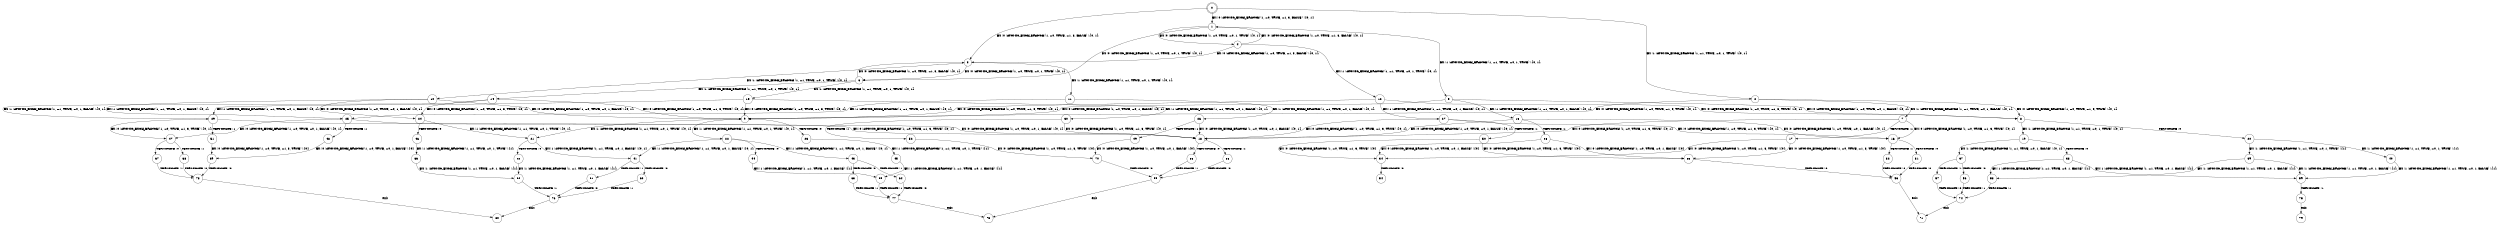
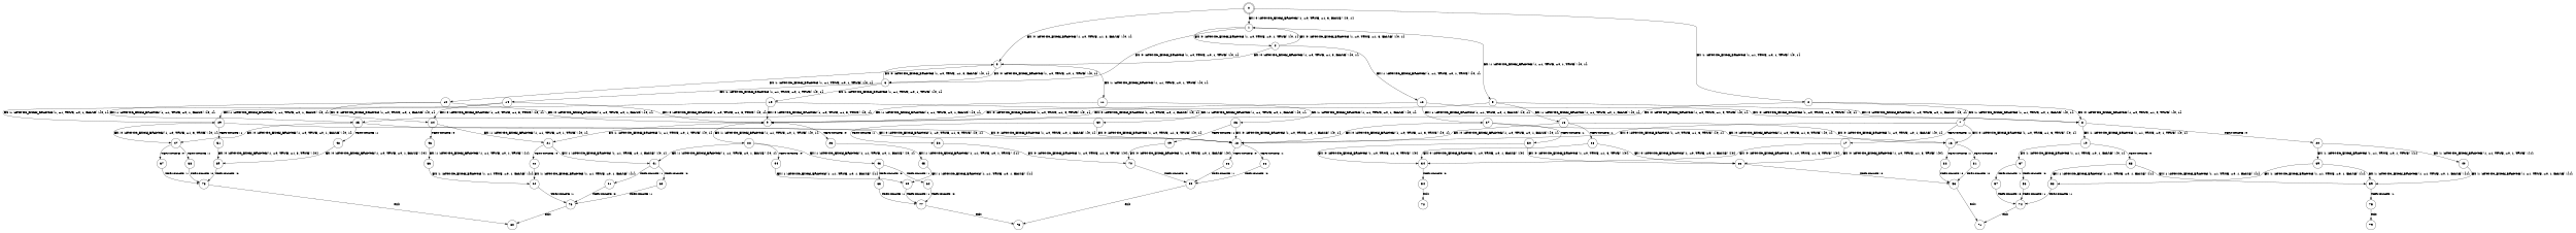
  digraph {
    node [shape=circle]
    0 [peripheries=2]
    1
    2
    3
    4
    5
    6
    7
    8
    9
    10
    11
    12
    13
    14
    15
    16
    17
    18
    19
    20
    21
    22
    23
    24
    25
    26
    27
    28
    29
    30
    31
    32
    33
    34
    35
    36
    37
    38
    39
    40
    41
    42
    43
    44
    45
    46
    47
    48
    49
    50
    51
    52
    53
    54
    55
    56
    57
    58
    59
    60
    61
    62
    63
    64
    65
    66
    67
    68
    69
    70
    71
+   72
    73
    74
    75
    76
    77
    78
    79
    80
    0 -> 1 [label="EX !0 !ATOMIC_EXCH_BRANCH (1, +0, TRUE, +1, 3, FALSE) !{0, 1}"]
    0 -> 2 [label="EX !1 !ATOMIC_EXCH_BRANCH (1, +1, TRUE, +0, 1, TRUE) !{0, 1}"]
    0 -> 3 [label="EX !0 !ATOMIC_EXCH_BRANCH (1, +0, TRUE, +1, 3, FALSE) !{0, 1}"]
    1 -> 4 [label="EX !0 !ATOMIC_EXCH_BRANCH (1, +0, TRUE, +0, 1, TRUE) !{0, 1}"]
    1 -> 5 [label="EX !1 !ATOMIC_EXCH_BRANCH (1, +1, TRUE, +0, 1, TRUE) !{0, 1}"]
    1 -> 6 [label="EX !0 !ATOMIC_EXCH_BRANCH (1, +0, TRUE, +0, 1, TRUE) !{0, 1}"]
    2 -> 7 [label="EX !1 !ATOMIC_EXCH_BRANCH (1, +1, TRUE, +0, 1, FALSE) !{0, 1}"]
    2 -> 8 [label="EX !0 !ATOMIC_EXCH_BRANCH (1, +0, TRUE, +1, 3, TRUE) !{0, 1}"]
    2 -> 9 [label="EX !0 !ATOMIC_EXCH_BRANCH (1, +0, TRUE, +1, 3, TRUE) !{0, 1}"]
    3 -> 6 [label="EX !0 !ATOMIC_EXCH_BRANCH (1, +0, TRUE, +0, 1, TRUE) !{0, 1}"]
    3 -> 10 [label="EX !1 !ATOMIC_EXCH_BRANCH (1, +1, TRUE, +0, 1, TRUE) !{0, 1}"]
    3 -> 11 [label="EX !1 !ATOMIC_EXCH_BRANCH (1, +1, TRUE, +0, 1, TRUE) !{0, 1}"]
    4 -> 1 [label="EX !0 !ATOMIC_EXCH_BRANCH (1, +0, TRUE, +1, 3, FALSE) !{0, 1}"]
    4 -> 3 [label="EX !0 !ATOMIC_EXCH_BRANCH (1, +0, TRUE, +1, 3, FALSE) !{0, 1}"]
    4 -> 12 [label="EX !1 !ATOMIC_EXCH_BRANCH (1, +1, TRUE, +0, 1, TRUE) !{0, 1}"]
    5 -> 8 [label="EX !0 !ATOMIC_EXCH_BRANCH (1, +0, TRUE, +0, 1, FALSE) !{0, 1}"]
    5 -> 9 [label="EX !0 !ATOMIC_EXCH_BRANCH (1, +0, TRUE, +0, 1, FALSE) !{0, 1}"]
    5 -> 13 [label="EX !1 !ATOMIC_EXCH_BRANCH (1, +1, TRUE, +0, 1, FALSE) !{0, 1}"]
    6 -> 3 [label="EX !0 !ATOMIC_EXCH_BRANCH (1, +0, TRUE, +1, 3, FALSE) !{0, 1}"]
    6 -> 14 [label="EX !1 !ATOMIC_EXCH_BRANCH (1, +1, TRUE, +0, 1, TRUE) !{0, 1}"]
    6 -> 15 [label="EX !1 !ATOMIC_EXCH_BRANCH (1, +1, TRUE, +0, 1, TRUE) !{0, 1}"]
    7 -> 16 [label="EX !0 !ATOMIC_EXCH_BRANCH (1, +0, TRUE, +1, 3, TRUE) !{0, 1}"]
    7 -> 17 [label="TERMINATE !1"]
    7 -> 18 [label="EX !0 !ATOMIC_EXCH_BRANCH (1, +0, TRUE, +1, 3, TRUE) !{0, 1}"]
    8 -> 19 [label="EX !1 !ATOMIC_EXCH_BRANCH (1, +1, TRUE, +0, 1, TRUE) !{0, 1}"]
    8 -> 20 [label="TERMINATE !0"]
    9 -> 21 [label="EX !1 !ATOMIC_EXCH_BRANCH (1, +1, TRUE, +0, 1, TRUE) !{0, 1}"]
    9 -> 22 [label="EX !1 !ATOMIC_EXCH_BRANCH (1, +1, TRUE, +0, 1, TRUE) !{0, 1}"]
    9 -> 23 [label="TERMINATE !0"]
    10 -> 9 [label="EX !0 !ATOMIC_EXCH_BRANCH (1, +0, TRUE, +0, 1, FALSE) !{0, 1}"]
    10 -> 24 [label="EX !0 !ATOMIC_EXCH_BRANCH (1, +0, TRUE, +0, 1, FALSE) !{0, 1}"]
    10 -> 25 [label="EX !1 !ATOMIC_EXCH_BRANCH (1, +1, TRUE, +0, 1, FALSE) !{0, 1}"]
    11 -> 25 [label="EX !1 !ATOMIC_EXCH_BRANCH (1, +1, TRUE, +0, 1, FALSE) !{0, 1}"]
    11 -> 26 [label="EX !1 !ATOMIC_EXCH_BRANCH (1, +1, TRUE, +0, 1, FALSE) !{0, 1}"]
    12 -> 8 [label="EX !0 !ATOMIC_EXCH_BRANCH (1, +0, TRUE, +1, 3, TRUE) !{0, 1}"]
    12 -> 9 [label="EX !0 !ATOMIC_EXCH_BRANCH (1, +0, TRUE, +1, 3, TRUE) !{0, 1}"]
    12 -> 27 [label="EX !1 !ATOMIC_EXCH_BRANCH (1, +1, TRUE, +0, 1, FALSE) !{0, 1}"]
    13 -> 16 [label="EX !0 !ATOMIC_EXCH_BRANCH (1, +0, TRUE, +0, 1, FALSE) !{0, 1}"]
    13 -> 18 [label="EX !0 !ATOMIC_EXCH_BRANCH (1, +0, TRUE, +0, 1, FALSE) !{0, 1}"]
    13 -> 28 [label="TERMINATE !1"]
    14 -> 9 [label="EX !0 !ATOMIC_EXCH_BRANCH (1, +0, TRUE, +1, 3, TRUE) !{0, 1}"]
    14 -> 24 [label="EX !0 !ATOMIC_EXCH_BRANCH (1, +0, TRUE, +1, 3, TRUE) !{0, 1}"]
    14 -> 29 [label="EX !1 !ATOMIC_EXCH_BRANCH (1, +1, TRUE, +0, 1, FALSE) !{0, 1}"]
    15 -> 9 [label="EX !0 !ATOMIC_EXCH_BRANCH (1, +0, TRUE, +1, 3, TRUE) !{0, 1}"]
    15 -> 29 [label="EX !1 !ATOMIC_EXCH_BRANCH (1, +1, TRUE, +0, 1, FALSE) !{0, 1}"]
    15 -> 30 [label="EX !1 !ATOMIC_EXCH_BRANCH (1, +1, TRUE, +0, 1, FALSE) !{0, 1}"]
    16 -> 31 [label="TERMINATE !0"]
    16 -> 32 [label="TERMINATE !1"]
    17 -> 33 [label="EX !0 !ATOMIC_EXCH_BRANCH (1, +0, TRUE, +1, 3, TRUE) !{0}"]
    17 -> 34 [label="EX !0 !ATOMIC_EXCH_BRANCH (1, +0, TRUE, +1, 3, TRUE) !{0}"]
    18 -> 35 [label="TERMINATE !0"]
    18 -> 36 [label="TERMINATE !1"]
    19 -> 37 [label="EX !1 !ATOMIC_EXCH_BRANCH (1, +1, TRUE, +0, 1, FALSE) !{0, 1}"]
    19 -> 38 [label="TERMINATE !0"]
    20 -> 39 [label="EX !1 !ATOMIC_EXCH_BRANCH (1, +1, TRUE, +0, 1, TRUE) !{1}"]
    20 -> 40 [label="EX !1 !ATOMIC_EXCH_BRANCH (1, +1, TRUE, +0, 1, TRUE) !{1}"]
    21 -> 41 [label="EX !1 !ATOMIC_EXCH_BRANCH (1, +1, TRUE, +0, 1, FALSE) !{0, 1}"]
    21 -> 42 [label="TERMINATE !0"]
    22 -> 41 [label="EX !1 !ATOMIC_EXCH_BRANCH (1, +1, TRUE, +0, 1, FALSE) !{0, 1}"]
    22 -> 43 [label="EX !1 !ATOMIC_EXCH_BRANCH (1, +1, TRUE, +0, 1, FALSE) !{0, 1}"]
    22 -> 44 [label="TERMINATE !0"]
    23 -> 45 [label="EX !1 !ATOMIC_EXCH_BRANCH (1, +1, TRUE, +0, 1, TRUE) !{1}"]
    24 -> 21 [label="EX !1 !ATOMIC_EXCH_BRANCH (1, +1, TRUE, +0, 1, TRUE) !{0, 1}"]
    24 -> 46 [label="TERMINATE !0"]
    25 -> 18 [label="EX !0 !ATOMIC_EXCH_BRANCH (1, +0, TRUE, +0, 1, FALSE) !{0, 1}"]
    25 -> 47 [label="EX !0 !ATOMIC_EXCH_BRANCH (1, +0, TRUE, +0, 1, FALSE) !{0, 1}"]
    25 -> 48 [label="TERMINATE !1"]
    26 -> 18 [label="EX !0 !ATOMIC_EXCH_BRANCH (1, +0, TRUE, +0, 1, FALSE) !{0, 1}"]
    26 -> 49 [label="TERMINATE !1"]
    27 -> 16 [label="EX !0 !ATOMIC_EXCH_BRANCH (1, +0, TRUE, +1, 3, TRUE) !{0, 1}"]
    27 -> 18 [label="EX !0 !ATOMIC_EXCH_BRANCH (1, +0, TRUE, +1, 3, TRUE) !{0, 1}"]
    27 -> 50 [label="TERMINATE !1"]
    28 -> 33 [label="EX !0 !ATOMIC_EXCH_BRANCH (1, +0, TRUE, +0, 1, FALSE) !{0}"]
    28 -> 34 [label="EX !0 !ATOMIC_EXCH_BRANCH (1, +0, TRUE, +0, 1, FALSE) !{0}"]
    29 -> 18 [label="EX !0 !ATOMIC_EXCH_BRANCH (1, +0, TRUE, +1, 3, TRUE) !{0, 1}"]
    29 -> 47 [label="EX !0 !ATOMIC_EXCH_BRANCH (1, +0, TRUE, +1, 3, TRUE) !{0, 1}"]
    29 -> 51 [label="TERMINATE !1"]
    30 -> 18 [label="EX !0 !ATOMIC_EXCH_BRANCH (1, +0, TRUE, +1, 3, TRUE) !{0, 1}"]
    30 -> 52 [label="TERMINATE !1"]
    31 -> 53 [label="TERMINATE !0"]
    32 -> 53 [label="TERMINATE !0"]
    33 -> 53 [label="TERMINATE !0"]
    34 -> 54 [label="TERMINATE !0"]
    35 -> 55 [label="TERMINATE !1"]
    36 -> 55 [label="TERMINATE !0"]
    37 -> 56 [label="TERMINATE !0"]
    37 -> 57 [label="TERMINATE !1"]
    38 -> 58 [label="EX !1 !ATOMIC_EXCH_BRANCH (1, +1, TRUE, +0, 1, FALSE) !{1}"]
    38 -> 59 [label="EX !1 !ATOMIC_EXCH_BRANCH (1, +1, TRUE, +0, 1, FALSE) !{1}"]
    39 -> 58 [label="EX !1 !ATOMIC_EXCH_BRANCH (1, +1, TRUE, +0, 1, FALSE) !{1}"]
    39 -> 59 [label="EX !1 !ATOMIC_EXCH_BRANCH (1, +1, TRUE, +0, 1, FALSE) !{1}"]
    40 -> 59 [label="EX !1 !ATOMIC_EXCH_BRANCH (1, +1, TRUE, +0, 1, FALSE) !{1}"]
    41 -> 60 [label="TERMINATE !0"]
    41 -> 61 [label="TERMINATE !1"]
    42 -> 62 [label="EX !1 !ATOMIC_EXCH_BRANCH (1, +1, TRUE, +0, 1, FALSE) !{1}"]
    43 -> 63 [label="TERMINATE !0"]
    43 -> 64 [label="TERMINATE !1"]
    44 -> 65 [label="EX !1 !ATOMIC_EXCH_BRANCH (1, +1, TRUE, +0, 1, FALSE) !{1}"]
    45 -> 65 [label="EX !1 !ATOMIC_EXCH_BRANCH (1, +1, TRUE, +0, 1, FALSE) !{1}"]
    46 -> 66 [label="EX !1 !ATOMIC_EXCH_BRANCH (1, +1, TRUE, +0, 1, TRUE) !{1}"]
    47 -> 67 [label="TERMINATE !0"]
    47 -> 68 [label="TERMINATE !1"]
    48 -> 69 [label="EX !0 !ATOMIC_EXCH_BRANCH (1, +0, TRUE, +0, 1, FALSE) !{0}"]
    49 -> 70 [label="EX !0 !ATOMIC_EXCH_BRANCH (1, +0, TRUE, +0, 1, FALSE) !{0}"]
    50 -> 33 [label="EX !0 !ATOMIC_EXCH_BRANCH (1, +0, TRUE, +1, 3, TRUE) !{0}"]
    50 -> 34 [label="EX !0 !ATOMIC_EXCH_BRANCH (1, +0, TRUE, +1, 3, TRUE) !{0}"]
    51 -> 69 [label="EX !0 !ATOMIC_EXCH_BRANCH (1, +0, TRUE, +1, 3, TRUE) !{0}"]
    52 -> 70 [label="EX !0 !ATOMIC_EXCH_BRANCH (1, +0, TRUE, +1, 3, TRUE) !{0}"]
    53 -> 71 [label=exit]
+   54 -> 72 [label=exit]
    55 -> 73 [label=exit]
    56 -> 74 [label="TERMINATE !1"]
    57 -> 74 [label="TERMINATE !0"]
    58 -> 74 [label="TERMINATE !1"]
    59 -> 75 [label="TERMINATE !1"]
    60 -> 76 [label="TERMINATE !1"]
    61 -> 76 [label="TERMINATE !0"]
    62 -> 76 [label="TERMINATE !1"]
    63 -> 77 [label="TERMINATE !1"]
    64 -> 77 [label="TERMINATE !0"]
    65 -> 77 [label="TERMINATE !1"]
    66 -> 62 [label="EX !1 !ATOMIC_EXCH_BRANCH (1, +1, TRUE, +0, 1, FALSE) !{1}"]
    67 -> 78 [label="TERMINATE !1"]
    68 -> 78 [label="TERMINATE !0"]
    69 -> 78 [label="TERMINATE !0"]
    70 -> 55 [label="TERMINATE !0"]
    74 -> 71 [label=exit]
    75 -> 79 [label=exit]
    76 -> 80 [label=exit]
    77 -> 73 [label=exit]
    78 -> 80 [label=exit]
  }
